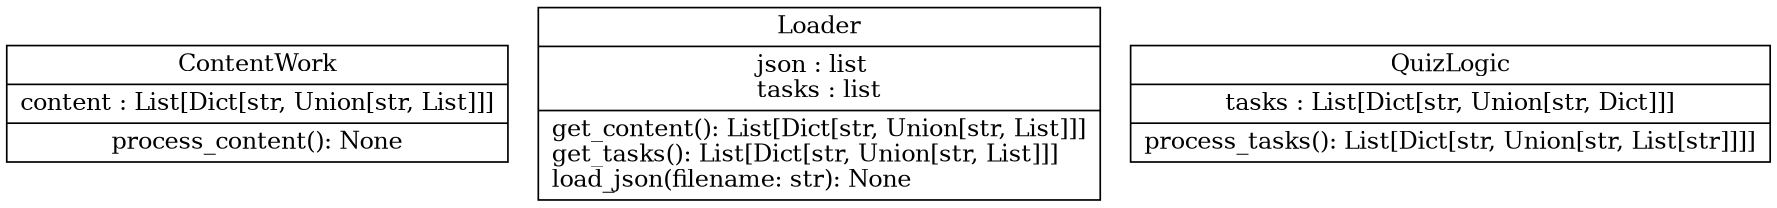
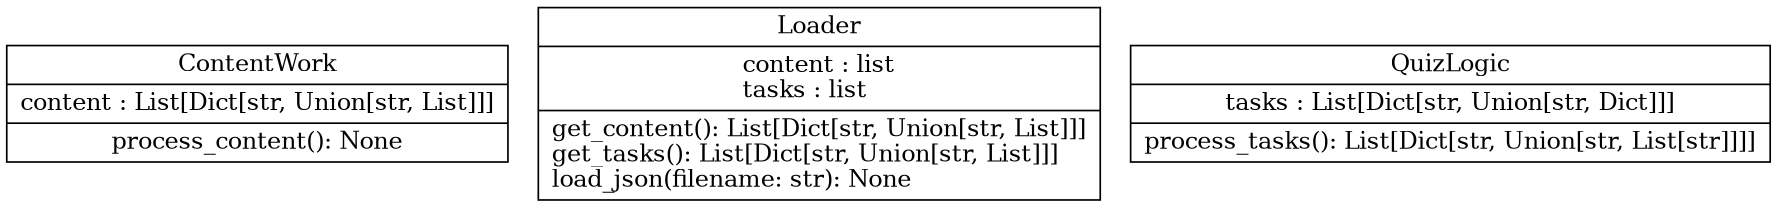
  digraph {
    rankdir=BT
    node [color=black fontcolor=black shape=record style=solid]
    n1 [label=<{ContentWork|content : List[Dict[str, Union[str, List]]]<br ALIGN="LEFT"/>|process_content(): None<br ALIGN="LEFT"/>}>]
-   n2 [label=<{Loader|json : list<br ALIGN="LEFT"/>tasks : list<br ALIGN="LEFT"/>|get_content(): List[Dict[str, Union[str, List]]]<br ALIGN="LEFT"/>get_tasks(): List[Dict[str, Union[str, List]]]<br ALIGN="LEFT"/>load_json(filename: str): None<br ALIGN="LEFT"/>}>]
+   n2 [label=<{Loader|content : list<br ALIGN="LEFT"/>tasks : list<br ALIGN="LEFT"/>|get_content(): List[Dict[str, Union[str, List]]]<br ALIGN="LEFT"/>get_tasks(): List[Dict[str, Union[str, List]]]<br ALIGN="LEFT"/>load_json(filename: str): None<br ALIGN="LEFT"/>}>]
    n3 [label=<{QuizLogic|tasks : List[Dict[str, Union[str, Dict]]]<br ALIGN="LEFT"/>|process_tasks(): List[Dict[str, Union[str, List[str]]]]<br ALIGN="LEFT"/>}>]
  }
